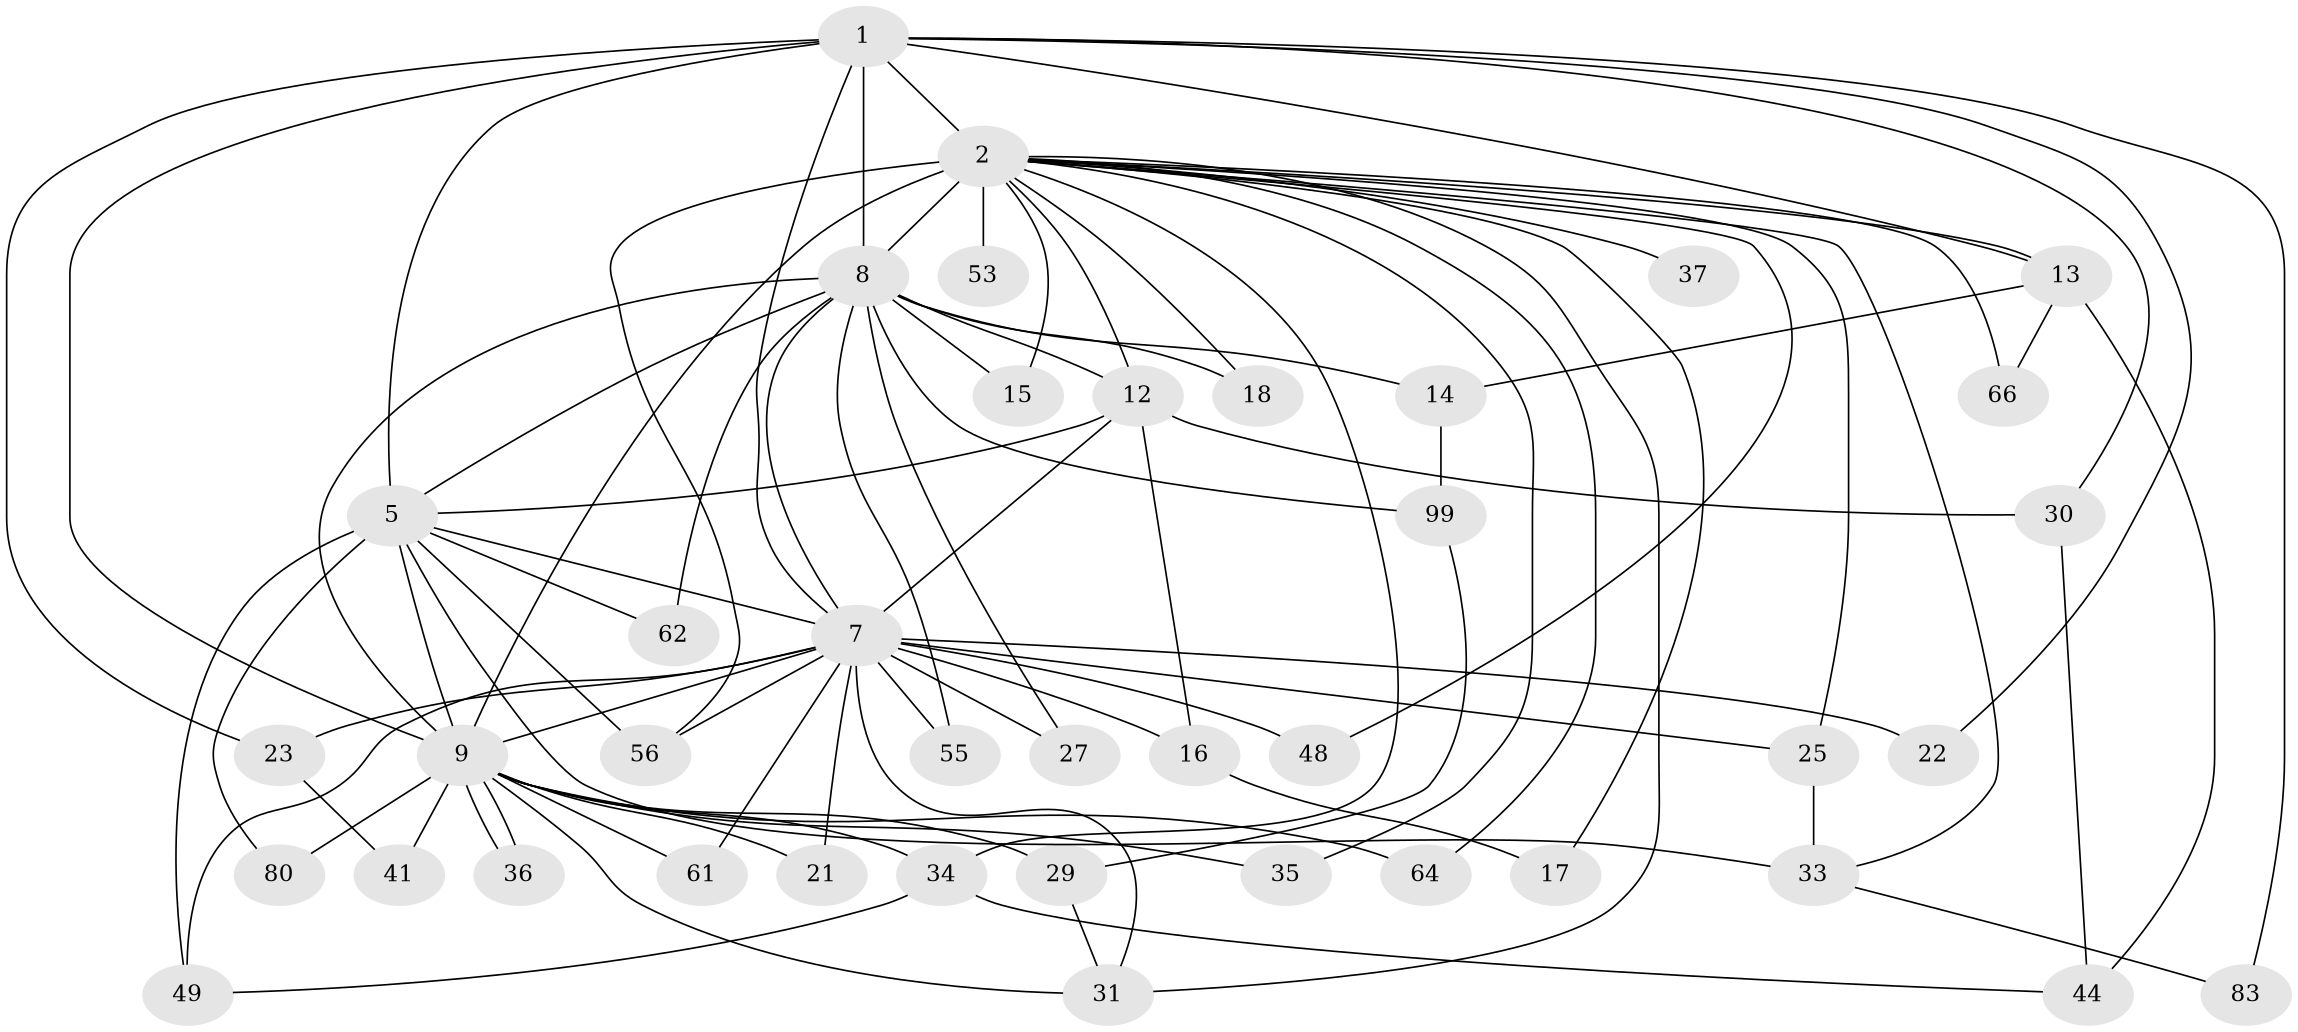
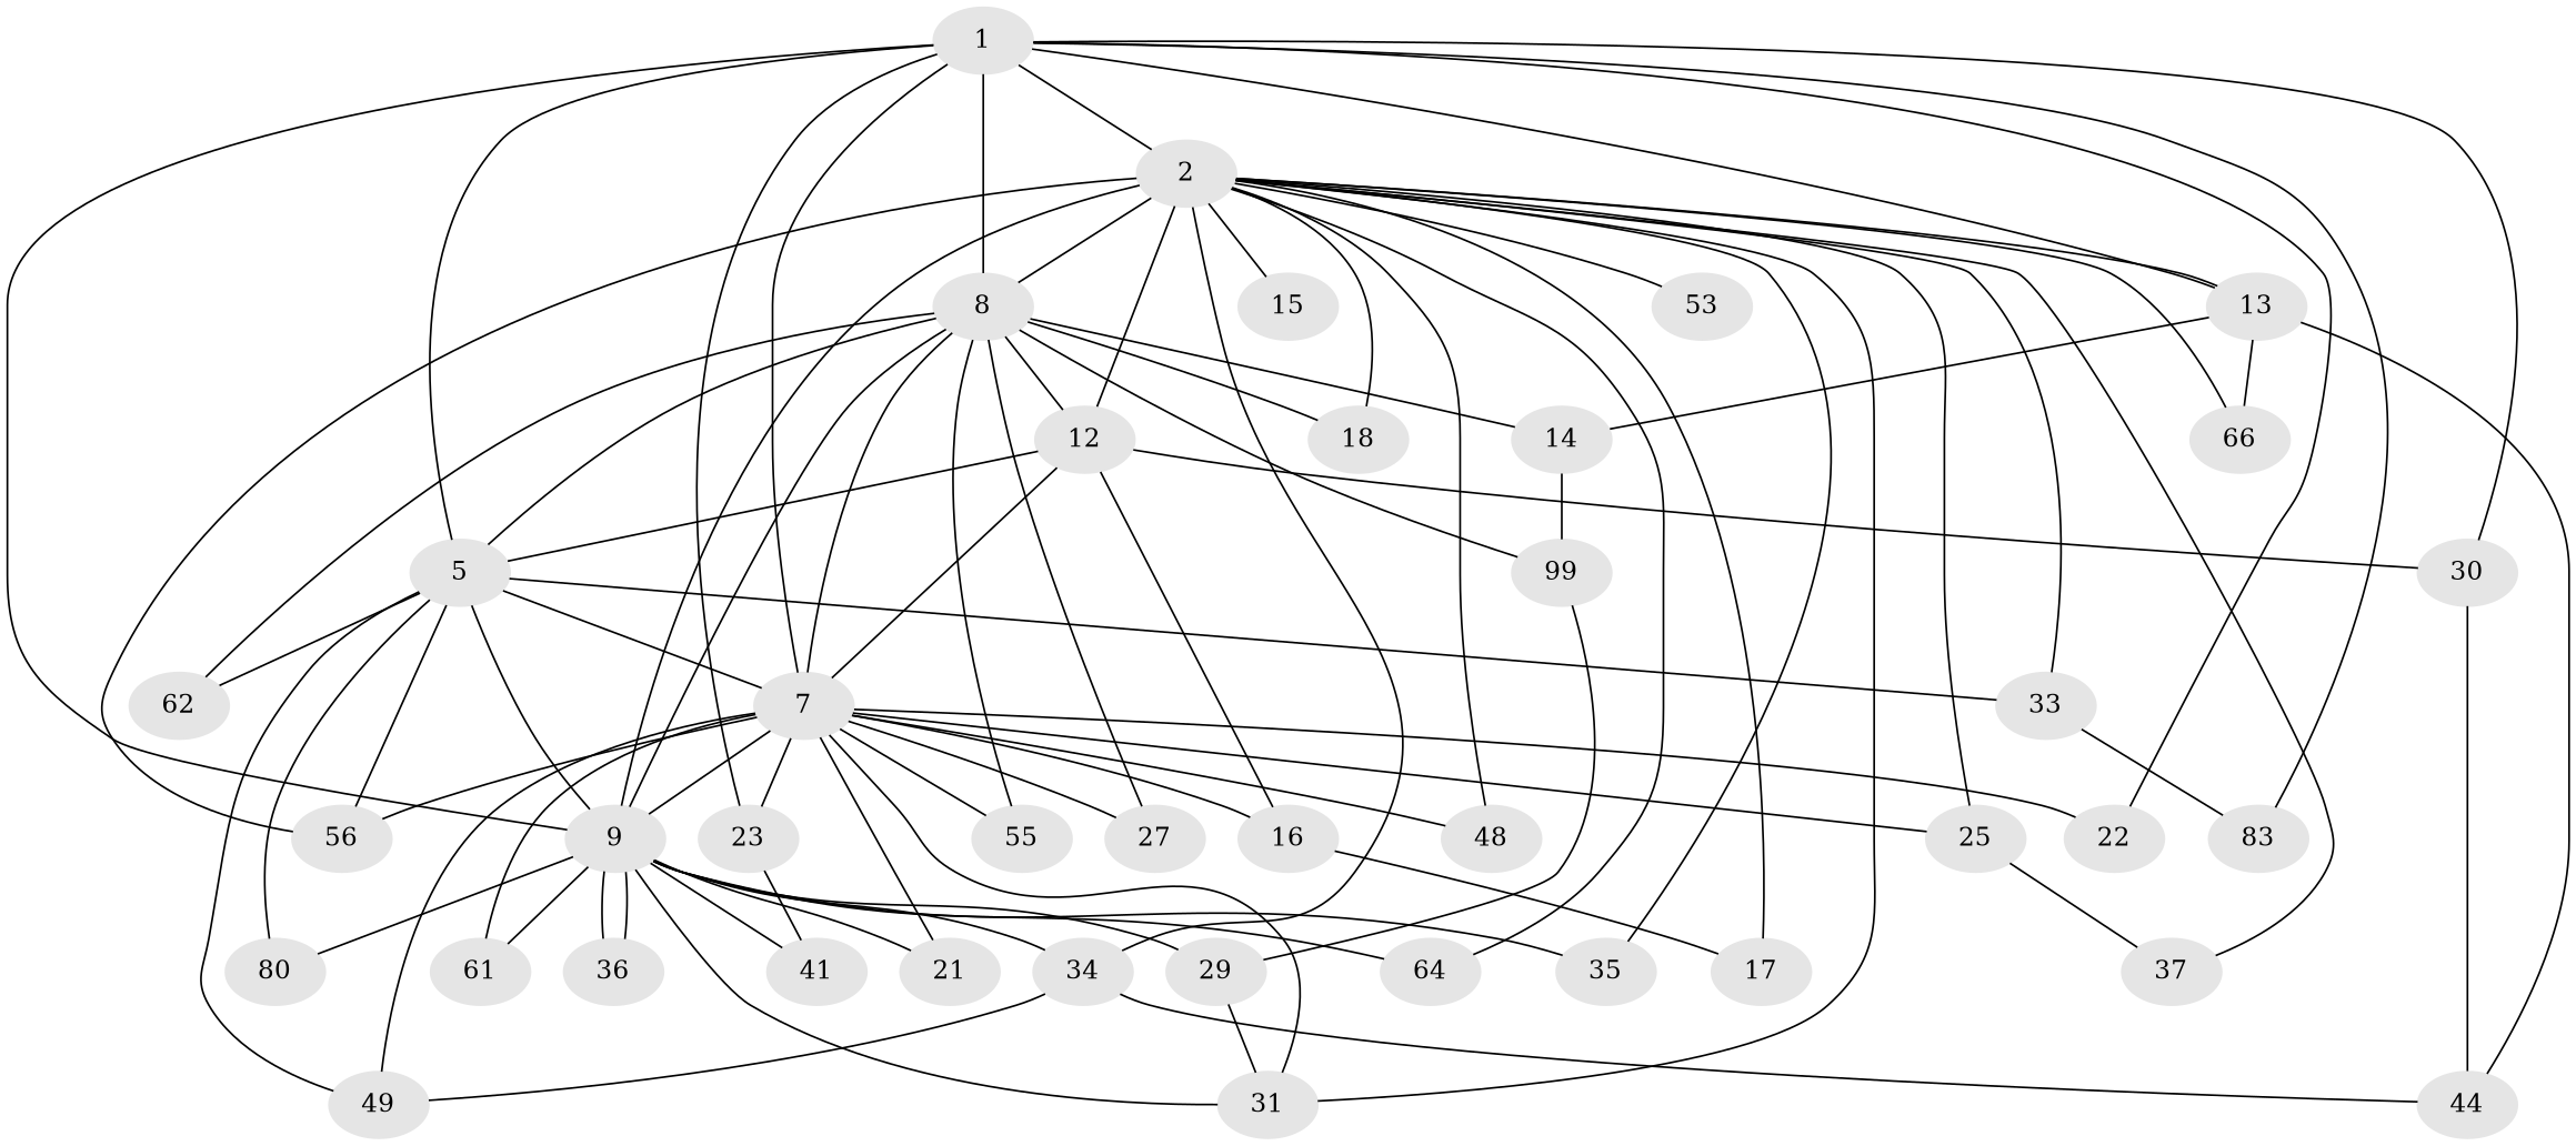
  graph {
    node [color=gray90 style=filled]
    2 [super="+28+60+3+4+74"]
    8 [super="+26"]
    9 [super="+58+39"]
    13 [super="+32"]
    12
    15
    17
    18
    25
    31 [super="+76+75"]
    33 [super="+68+59"]
    34
    35
    37
    48
    53
    56 [super="+73"]
    64
    66
    1
    5 [super="+43+6"]
    7 [super="+51+42+45+38+10+78+54"]
    22
    23
    30
    n26 [label=83]
    49 [super="+81"]
    62
    80
    16
    21
    27
    55
    61
    14
    n36 [label=99]
    29
    36
    41
    44 [super="+77"]
    2 -- 8 [weight=5]
    2 -- 9 [weight=4]
    2 -- 13 [weight=2]
    2 -- 12
    2 -- 15
    2 -- 17
    2 -- 18
    2 -- 25
    2 -- 31
    2 -- 33
    2 -- 34
    2 -- 35
    2 -- 37
    2 -- 48
    2 -- 53 [weight=2]
    2 -- 56
    2 -- 64
    2 -- 66
    8 -- 9
    8 -- 12
-   8 -- 15
    8 -- 18
    8 -- 62
    8 -- 27
    8 -- 55
    8 -- 14
    8 -- n36
    9 -- 31
    9 -- 34
    9 -- 35
    9 -- 64
    9 -- 80
    9 -- 21
    9 -- 61
    9 -- 29
    9 -- 36
    9 -- 36
    9 -- 41
    13 -- 66
    13 -- 14
    13 -- 44
    12 -- 5 [weight=9]
    12 -- 30
    12 -- 16
-   25 -- 33
+   25 -- 37
    33 -- n26
    34 -- 49
    34 -- 44
    1 -- 2 [weight=4]
    1 -- 8
    1 -- 9
    1 -- 13
    1 -- 5 [weight=3]
    1 -- 7 [weight=3]
    1 -- 22
    1 -- 23
    1 -- 30
    1 -- n26
    5 -- 8 [weight=3]
    5 -- 9 [weight=6]
    5 -- 33 [weight=2]
    5 -- 56
    5 -- 7 [weight=9]
    5 -- 49
    5 -- 62
    5 -- 80
    7 -- 8 [weight=3]
    7 -- 9 [weight=3]
    7 -- 12
    7 -- 25
    7 -- 31
    7 -- 48
    7 -- 56
    7 -- 22
    7 -- 23
    7 -- 49
    7 -- 16
    7 -- 21
    7 -- 27
    7 -- 55
    7 -- 61
    23 -- 41
    30 -- 44
    16 -- 17
    14 -- n36
    n36 -- 29
    29 -- 31
  }
